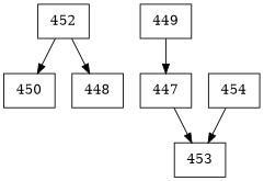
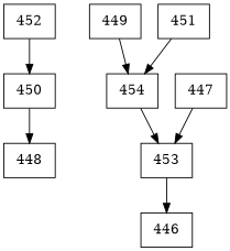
  digraph {
    node [shape=record]
    n1 [label="{450}"]
    n2 [label="{452}"]
    n3 [label="{448}"]
    n4 [label="{449}"]
    n5 [label="{447}"]
    n6 [label="{453}"]
+   n7 [label="{451}"]
    n8 [label="{454}"]
+   n9 [label="{446}"]
    n2 -> n1
-   n2 -> n3
-   n4 -> n5
+   n1 -> n3
+   n4 -> n8
    n5 -> n6
+   n6 -> n9
+   n7 -> n8
    n8 -> n6
  }
